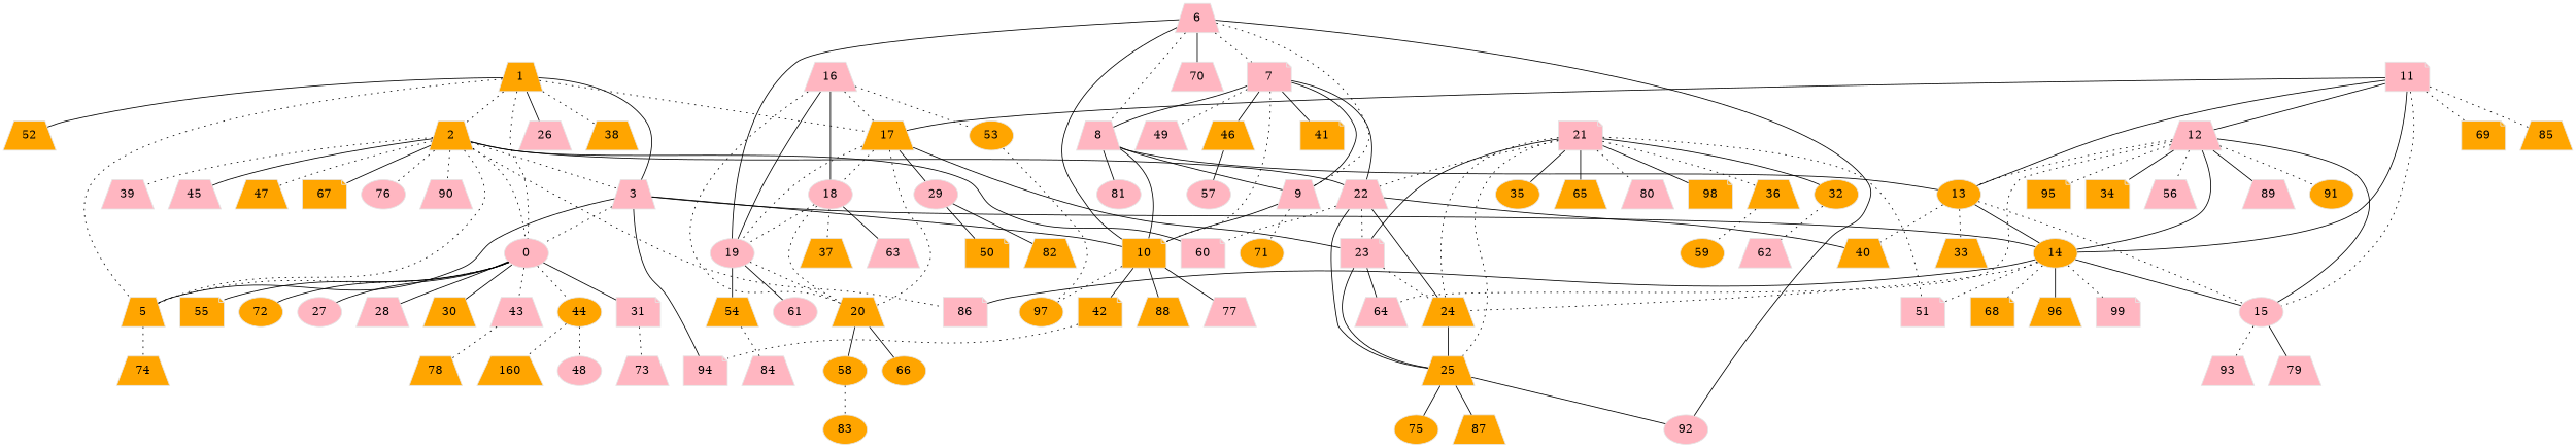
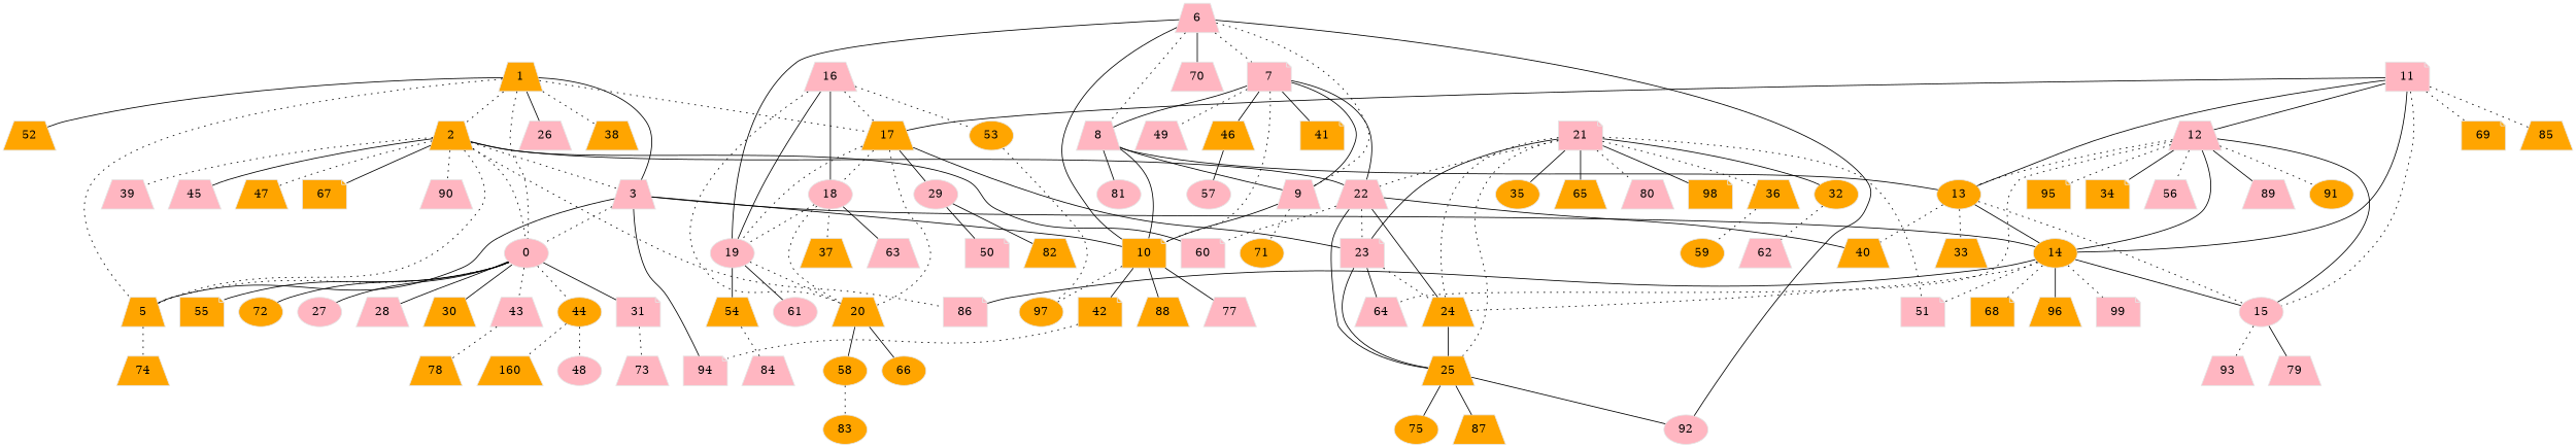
  graph {
    node [color=gray90 fillcolor=orange shape=trapezium style=filled]
    edge [style=solid]
    1
    2
    3 [fillcolor=lightpink]
    n4 [fillcolor=lightpink label=0 shape=ellipse]
    5
    17
    26 [fillcolor=lightpink]
    38
    52
    22 [fillcolor=lightpink]
    39 [fillcolor=lightpink]
    45 [fillcolor=lightpink]
    47
    60 [fillcolor=lightpink shape=note]
    67 [shape=note]
-   76 [fillcolor=lightpink shape=ellipse]
    86 [fillcolor=lightpink shape=note]
    90 [fillcolor=lightpink]
    10 [shape=note]
    14 [shape=ellipse]
    94 [fillcolor=lightpink shape=note]
    27 [fillcolor=lightpink shape=ellipse]
    28 [fillcolor=lightpink]
    30
    31 [fillcolor=lightpink shape=note]
    43 [fillcolor=lightpink]
    44 [shape=ellipse]
    55 [shape=note]
    72 [shape=ellipse]
    74
    19 [fillcolor=lightpink shape=ellipse]
    18 [fillcolor=lightpink shape=ellipse]
    20
    23 [fillcolor=lightpink shape=note]
    29 [fillcolor=lightpink shape=ellipse]
    40
    24
    25
    42 [shape=note]
    77 [fillcolor=lightpink]
    88
    97 [shape=ellipse]
    15 [fillcolor=lightpink shape=ellipse]
    51 [fillcolor=lightpink shape=note]
    68 [shape=note]
    96
    99 [fillcolor=lightpink shape=note]
    73 [fillcolor=lightpink]
    78
    48 [fillcolor=lightpink shape=ellipse]
    n51 [label=160]
    6 [fillcolor=lightpink]
    7 [fillcolor=lightpink shape=note]
    8 [fillcolor=lightpink]
    9 [fillcolor=lightpink]
    70 [fillcolor=lightpink]
    92 [fillcolor=lightpink shape=ellipse]
    41 [shape=note]
    46
    49 [fillcolor=lightpink]
    13 [shape=ellipse]
    81 [fillcolor=lightpink shape=ellipse]
    71 [shape=ellipse]
    54
    61 [fillcolor=lightpink shape=ellipse]
    57 [fillcolor=lightpink shape=ellipse]
    33
    11 [fillcolor=lightpink shape=note]
    12 [fillcolor=lightpink]
    69 [shape=note]
    85
    34 [shape=note]
    56 [fillcolor=lightpink]
    64 [fillcolor=lightpink]
    89 [fillcolor=lightpink]
    91 [shape=ellipse]
    95 [shape=note]
    79 [fillcolor=lightpink]
    93 [fillcolor=lightpink]
    16 [fillcolor=lightpink]
    53 [shape=ellipse]
    37
    63 [fillcolor=lightpink]
    58 [shape=ellipse]
    66 [shape=ellipse]
-   50 [shape=note]
+   50 [fillcolor=lightpink shape=note]
    82
    84 [fillcolor=lightpink]
    83 [shape=ellipse]
    21 [fillcolor=lightpink shape=note]
    32 [shape=ellipse]
    35 [shape=ellipse]
    36
    65
    80 [fillcolor=lightpink]
    98 [shape=note]
    75 [shape=ellipse]
    87
    62 [fillcolor=lightpink]
    59 [shape=ellipse]
    1 -- 2 [style=dotted]
    1 -- 3
    1 -- n4 [style=dotted]
    1 -- 5 [style=dotted]
    1 -- 17 [style=dotted]
    1 -- 26
    1 -- 38 [style=dotted]
    1 -- 52
    2 -- 3 [style=dotted]
    2 -- n4 [style=dotted]
    2 -- 5 [style=dotted]
    2 -- 22
    2 -- 39 [style=dotted]
    2 -- 45
    2 -- 47 [style=dotted]
    2 -- 60
    2 -- 67
-   2 -- 76 [style=dotted]
    2 -- 86 [style=dotted]
    2 -- 90 [style=dotted]
    3 -- n4 [style=dotted]
    3 -- 5
    3 -- 10
    3 -- 14
    3 -- 94
    n4 -- 5 [style=dotted]
    n4 -- 27
    n4 -- 28
    n4 -- 30
    n4 -- 31
    n4 -- 43 [style=dotted]
    n4 -- 44 [style=dotted]
    n4 -- 55
    n4 -- 72
    5 -- 74 [style=dotted]
    17 -- 19 [style=dotted]
    17 -- 18 [style=dotted]
    17 -- 20 [style=dotted]
    17 -- 23
    17 -- 29
    22 -- 60 [style=dotted]
    22 -- 23 [style=dotted]
    22 -- 40
    22 -- 24
    22 -- 25
    10 -- 42
    10 -- 77
    10 -- 88
    10 -- 97 [style=dotted]
    14 -- 86
    14 -- 24 [style=dotted]
    14 -- 15
    14 -- 51 [style=dotted]
    14 -- 68 [style=dotted]
    14 -- 96
    14 -- 99 [style=dotted]
    31 -- 73 [style=dotted]
    43 -- 78 [style=dotted]
    44 -- 48 [style=dotted]
    44 -- n51 [style=dotted]
    19 -- 20 [style=dotted]
    19 -- 54
    19 -- 61
    18 -- 19 [style=dotted]
    18 -- 20 [style=dotted]
    18 -- 37 [style=dotted]
    18 -- 63
    20 -- 58
    20 -- 66
    23 -- 24 [style=dotted]
    23 -- 25
    23 -- 64
    29 -- 50
    29 -- 82
    24 -- 25
    25 -- 92
    25 -- 75
    25 -- 87
    42 -- 94 [style=dotted]
    15 -- 79
    15 -- 93 [style=dotted]
    6 -- 10
    6 -- 19
    6 -- 7 [style=dotted]
    6 -- 8 [style=dotted]
    6 -- 9 [style=dotted]
    6 -- 70
    6 -- 92
    7 -- 22
    7 -- 10 [style=dotted]
    7 -- 8
    7 -- 9
    7 -- 41
    7 -- 46
    7 -- 49 [style=dotted]
    8 -- 10
    8 -- 9
    8 -- 13
    8 -- 81
    9 -- 10
    9 -- 71 [style=dotted]
    46 -- 57
    13 -- 14
    13 -- 40 [style=dotted]
    13 -- 15 [style=dotted]
    13 -- 33 [style=dotted]
    54 -- 84 [style=dotted]
    11 -- 17
    11 -- 14
    11 -- 15 [style=dotted]
    11 -- 13
    11 -- 12
    11 -- 69 [style=dotted]
    11 -- 85 [style=dotted]
    12 -- 14
    12 -- 15
    12 -- 13 [style=dotted]
    12 -- 34
    12 -- 56 [style=dotted]
    12 -- 64 [style=dotted]
    12 -- 89
    12 -- 91 [style=dotted]
    12 -- 95 [style=dotted]
    16 -- 17 [style=dotted]
    16 -- 19
    16 -- 18
    16 -- 20 [style=dotted]
    16 -- 53 [style=dotted]
    53 -- 97 [style=dotted]
    58 -- 83 [style=dotted]
    21 -- 22 [style=dotted]
    21 -- 23
    21 -- 24 [style=dotted]
    21 -- 25 [style=dotted]
    21 -- 51 [style=dotted]
    21 -- 32
    21 -- 35
    21 -- 36 [style=dotted]
    21 -- 65
    21 -- 80 [style=dotted]
    21 -- 98
    32 -- 62 [style=dotted]
    36 -- 59 [style=dotted]
  }
